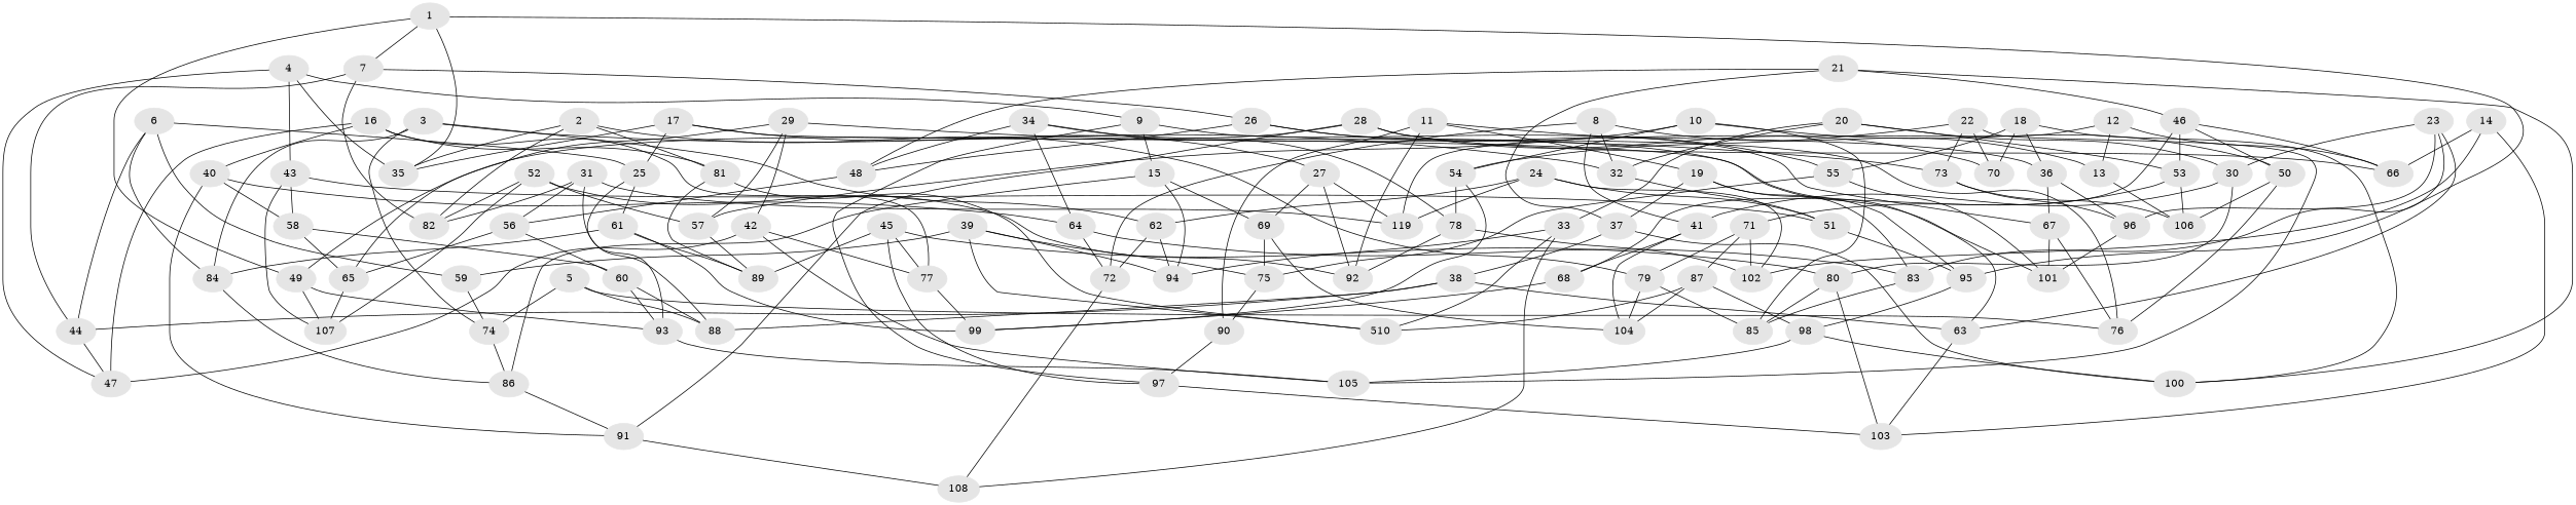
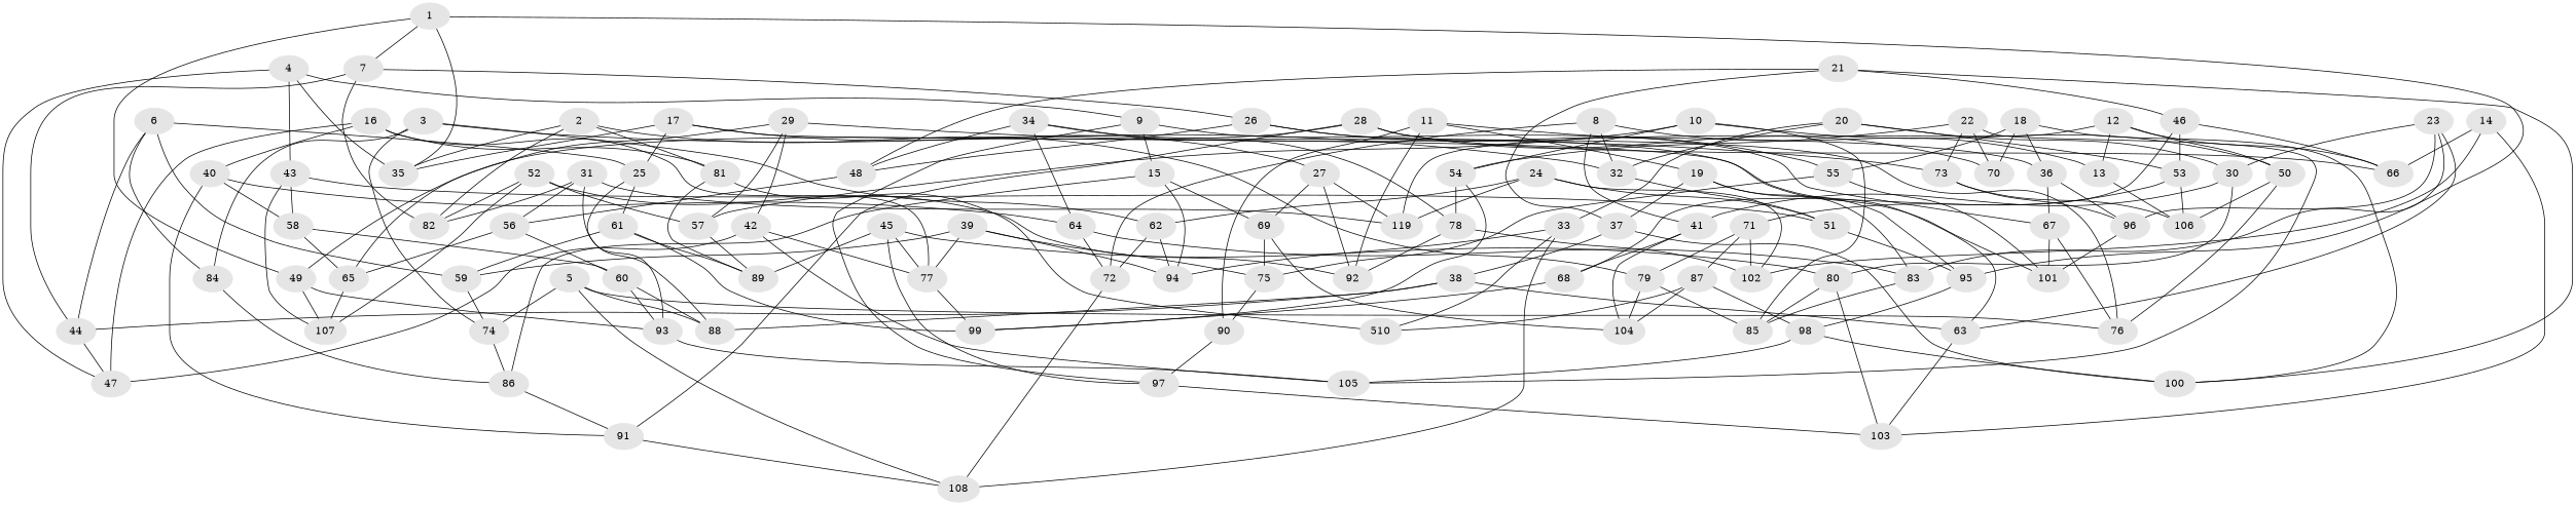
  graph {
    node [color=gray90 style=filled]
    1
    7
    35
    49
    95
    82
    44
    26
    93
    107
    98
    2
    79
    81
    85
    104
    n17 [label=510]
    89
    3
    32
    62
    74
    84
    51
    72
    94
    86
    4
    9
    43
    47
    15
    67
    97
    58
    5
    76
    88
    108
    6
    25
    59
    61
    55
    48
    8
    13
    41
    106
    68
    69
    101
    103
    10
    50
    54
    57
    78
    99
    11
    19
    36
    90
    92
    37
    83
    96
    12
    66
    n70 [label=119]
    14
    102
    75
    91
    16
    40
    77
    64
    17
    27
    18
    70
    100
    38
    20
    30
    33
    53
    80
    71
    21
    46
    56
    22
    73
    105
    23
    63
    24
    28
    29
    42
    65
    31
    60
    34
    39
    45
    52
    87
    1 -- 7
    1 -- 35
    1 -- 49
    1 -- 95
    7 -- 82
    7 -- 44
    7 -- 26
    49 -- 93
    49 -- 107
    95 -- 98
    44 -- 47
    26 -- 76
    26 -- 55
    26 -- 48
    93 -- 105
    98 -- 100
    98 -- 105
    2 -- 35
    2 -- 82
    2 -- 79
    2 -- 81
    79 -- 85
    79 -- 104
    81 -- n17
    81 -- 89
    3 -- 32
    3 -- 62
    3 -- 74
    3 -- 84
    32 -- 51
    62 -- 72
    62 -- 94
    74 -- 86
    84 -- 86
    51 -- 95
    72 -- 108
    86 -- 91
    4 -- 35
    4 -- 9
    4 -- 43
    4 -- 47
    9 -- 15
    9 -- 67
    9 -- 97
    43 -- 107
    43 -- 51
    43 -- 58
    15 -- 94
    15 -- 86
    15 -- 69
    67 -- 76
    67 -- 101
    97 -- 103
    58 -- 65
    58 -- 60
    5 -- 74
    5 -- 76
    5 -- 88
+   5 -- 108
    6 -- 44
    6 -- 84
    6 -- 25
    6 -- 59
    25 -- 93
    25 -- 61
    59 -- 74
    61 -- 89
-   61 -- 84
+   61 -- 59
    61 -- 99
    55 -- 101
    55 -- 75
    48 -- 56
    8 -- 32
    8 -- 72
    8 -- 13
    8 -- 41
    13 -- 106
    41 -- 104
    41 -- 68
    68 -- 99
    69 -- 104
    69 -- 75
    10 -- 85
    10 -- 50
    10 -- 54
    10 -- 57
    50 -- 76
    50 -- 106
    54 -- 78
    54 -- 99
    57 -- 89
    78 -- 92
    78 -- 102
    11 -- 19
    11 -- 36
    11 -- 90
    11 -- 92
    19 -- 95
    19 -- 37
    19 -- 83
    36 -- 67
    36 -- 96
    90 -- 97
    37 -- 100
    37 -- 38
    83 -- 85
    96 -- 101
    12 -- 13
-   46 -- 50
+   12 -- 50
    12 -- 66
    12 -- n70
    14 -- 103
    14 -- 66
    14 -- 102
    75 -- 90
    91 -- 108
    16 -- 81
    16 -- 47
    16 -- 40
    16 -- 77
    40 -- 58
    40 -- 91
    40 -- 64
    77 -- 99
    64 -- 72
    64 -- 83
    17 -- 35
    17 -- 25
    17 -- 101
    17 -- 27
    27 -- 69
    27 -- 92
    27 -- n70
    18 -- 55
    18 -- 36
    18 -- 70
    18 -- 100
    38 -- 44
    38 -- 88
    38 -- 63
    20 -- 32
    20 -- 30
    20 -- 33
    20 -- 53
    30 -- 41
    30 -- 80
    33 -- n17
    33 -- 94
    33 -- 108
    53 -- 106
    53 -- 71
    80 -- 85
    80 -- 103
    71 -- 79
    71 -- 102
    71 -- 87
    21 -- 48
    21 -- 37
    21 -- 100
    21 -- 46
    46 -- 68
    46 -- 66
    46 -- 53
    56 -- 65
    56 -- 60
    22 -- 54
    22 -- 70
    22 -- 73
    22 -- 105
    73 -- 106
    73 -- 96
    23 -- 83
    23 -- 96
    23 -- 30
    23 -- 63
    63 -- 103
    24 -- 62
    24 -- 51
    24 -- n70
    24 -- 102
    28 -- 49
    28 -- 66
    28 -- 91
    28 -- 70
    29 -- 57
    29 -- 73
    29 -- 42
    29 -- 65
    42 -- 47
    42 -- 77
    42 -- 105
    65 -- 107
    31 -- 82
    31 -- 88
    31 -- n70
    31 -- 56
    60 -- 93
    60 -- 88
    34 -- 48
    34 -- 78
    34 -- 64
    34 -- 63
-   39 -- n17
+   39 -- 77
    39 -- 94
    39 -- 59
    39 -- 75
    45 -- 89
    45 -- 97
    45 -- 77
    45 -- 80
    52 -- 82
    52 -- 107
    52 -- 57
    52 -- 92
    87 -- 98
    87 -- 104
    87 -- n17
  }
